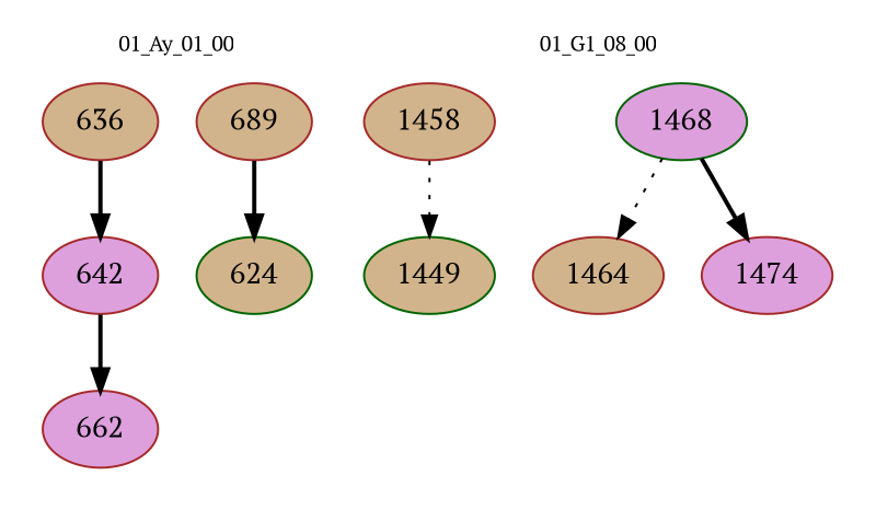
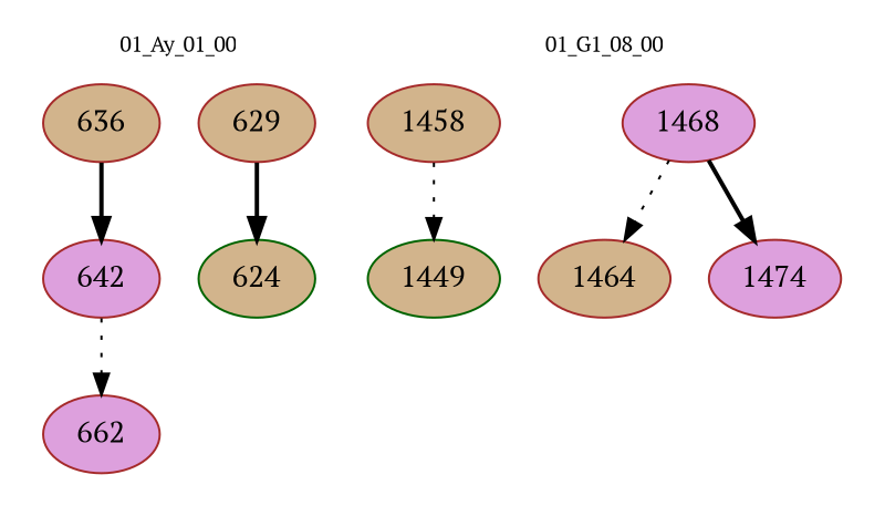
  digraph {
    fontname="PT Serif"
    node [color=brown fillcolor=tan fontname="PT Serif" style=filled]
    edge [color=black fontname="PT Serif" style=bold]
-   n1 [label=689]
+   n1 [label=629]
    n2 [color=darkgreen label=624]
    n3 [label=636]
    n4 [fillcolor=plum label=642]
    n5 [fillcolor=plum label=662]
-   n6 [color=darkgreen fillcolor=plum label=1468]
+   n6 [fillcolor=plum label=1468]
    n7 [label=1464]
    n8 [fillcolor=plum label=1474]
    n9 [label=1458]
    n10 [color=darkgreen label=1449]
    subgraph cluster_1 {
      color=white
      fontsize=10
      label="01_Ay_01_00"
      n1
      n2
      n3
      n4
      n5
    }
    subgraph cluster_2 {
      color=white
      fontsize=10
      label="01_G1_08_00"
      n6
      n7
      n8
      n9
      n10
    }
    n1 -> n2
    n3 -> n4
-   n4 -> n5
+   n4 -> n5 [style=dotted]
    n6 -> n7 [style=dotted]
    n6 -> n8
    n9 -> n10 [style=dotted]
  }
